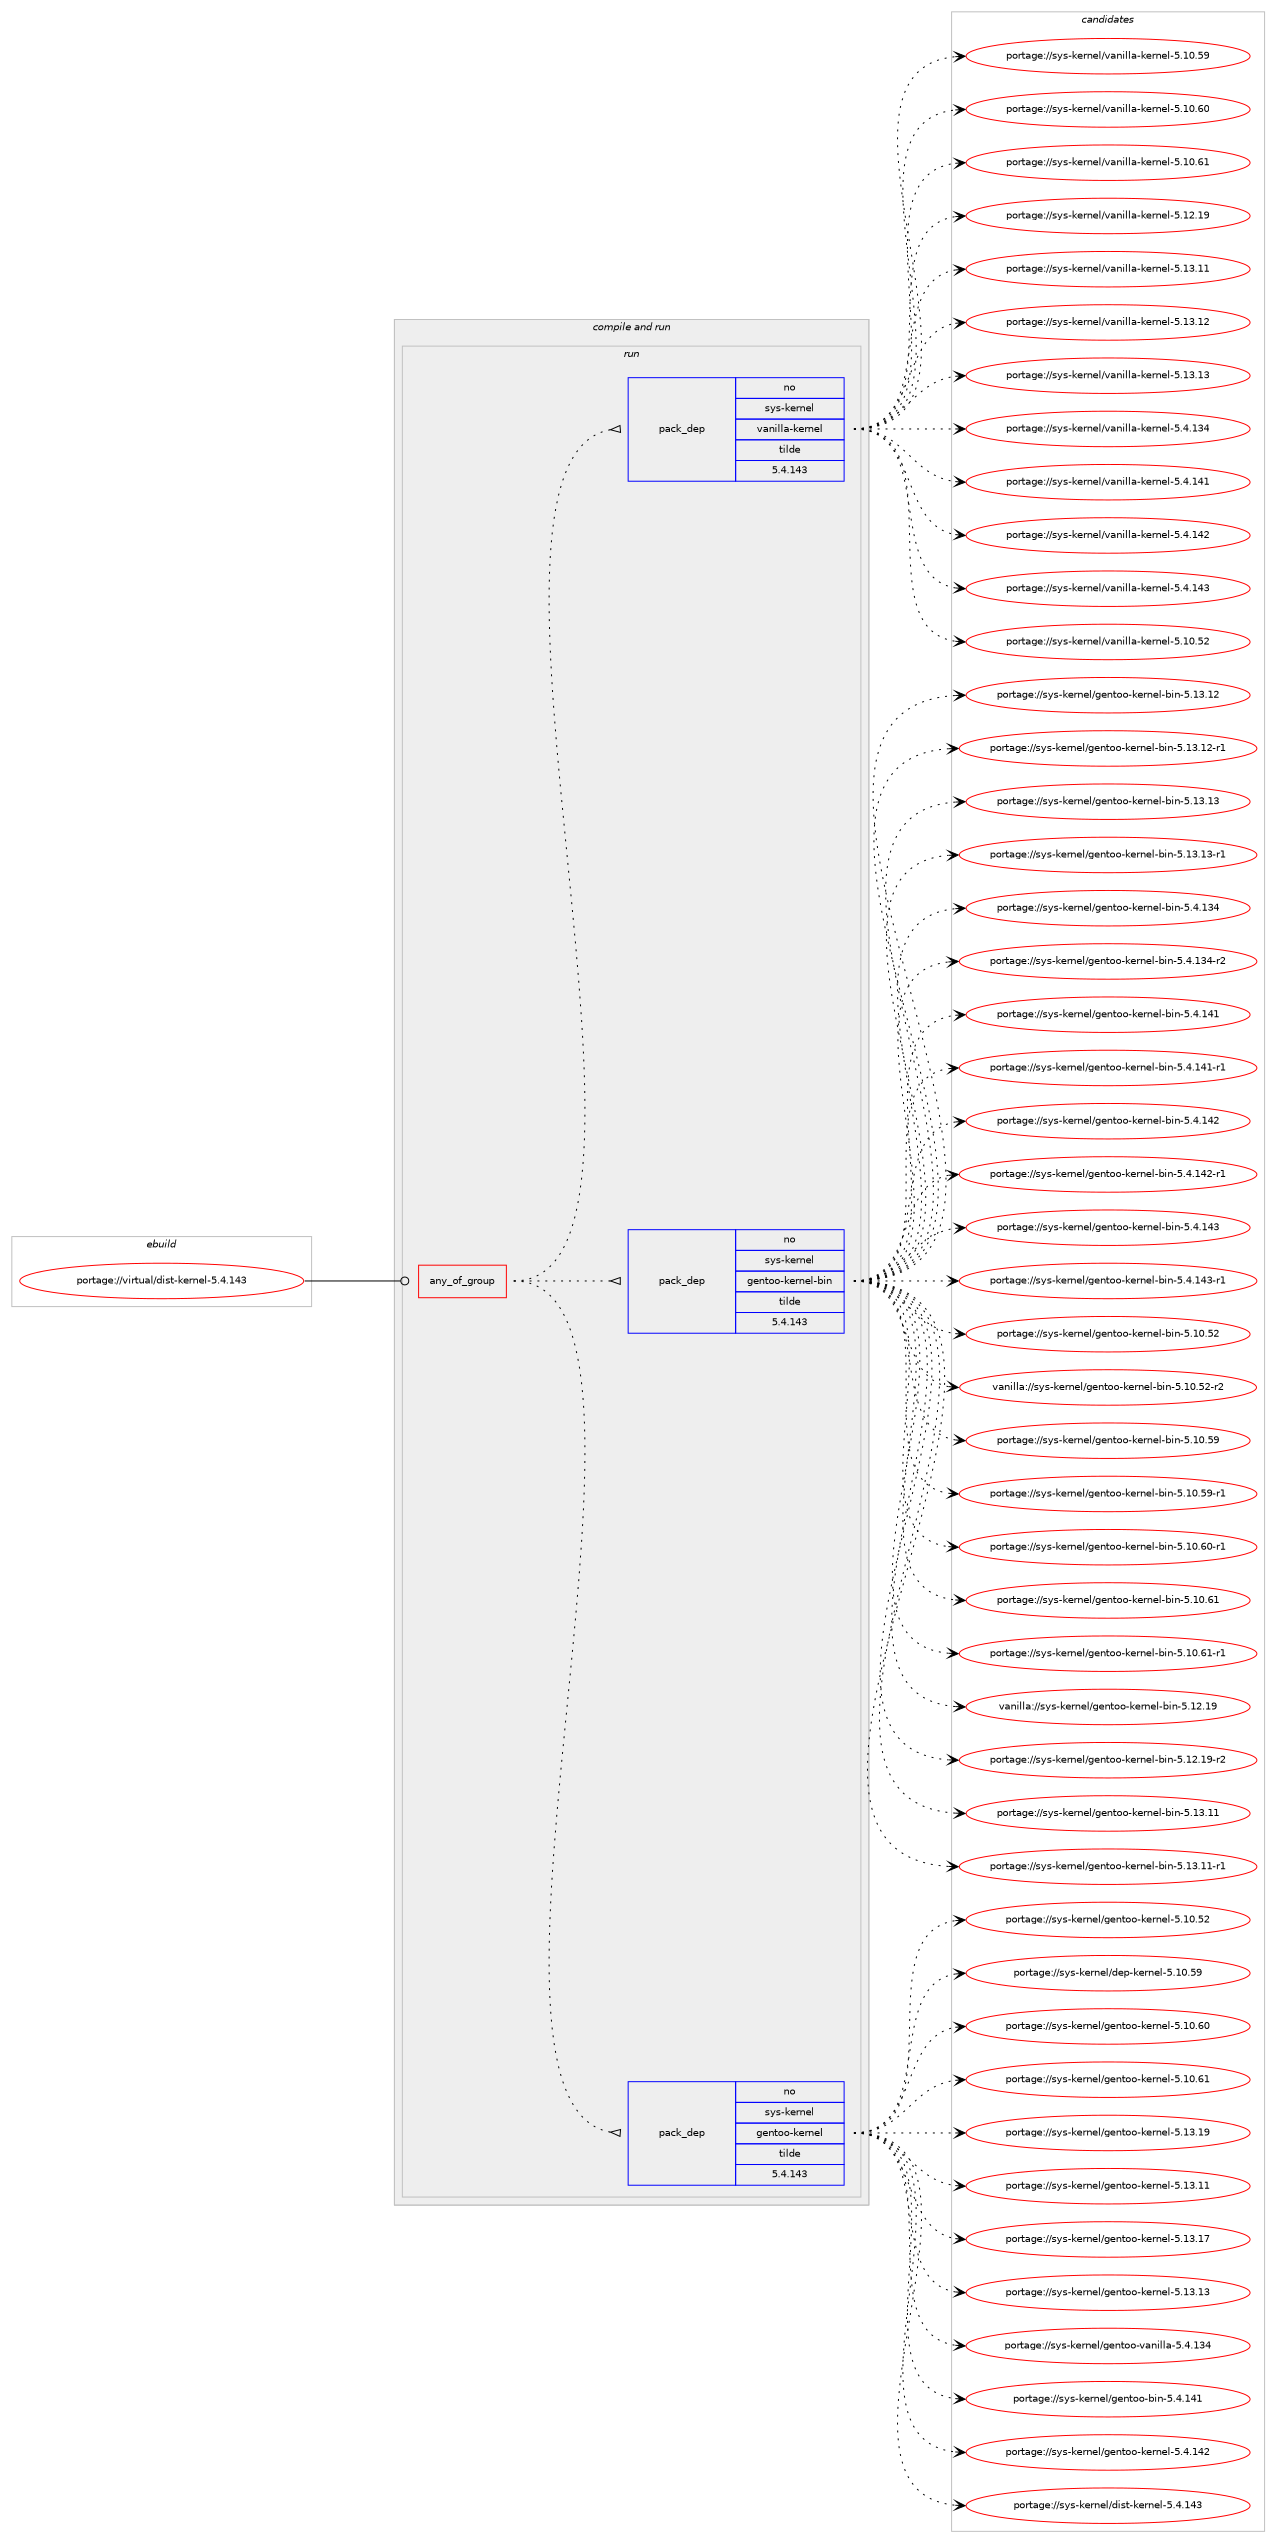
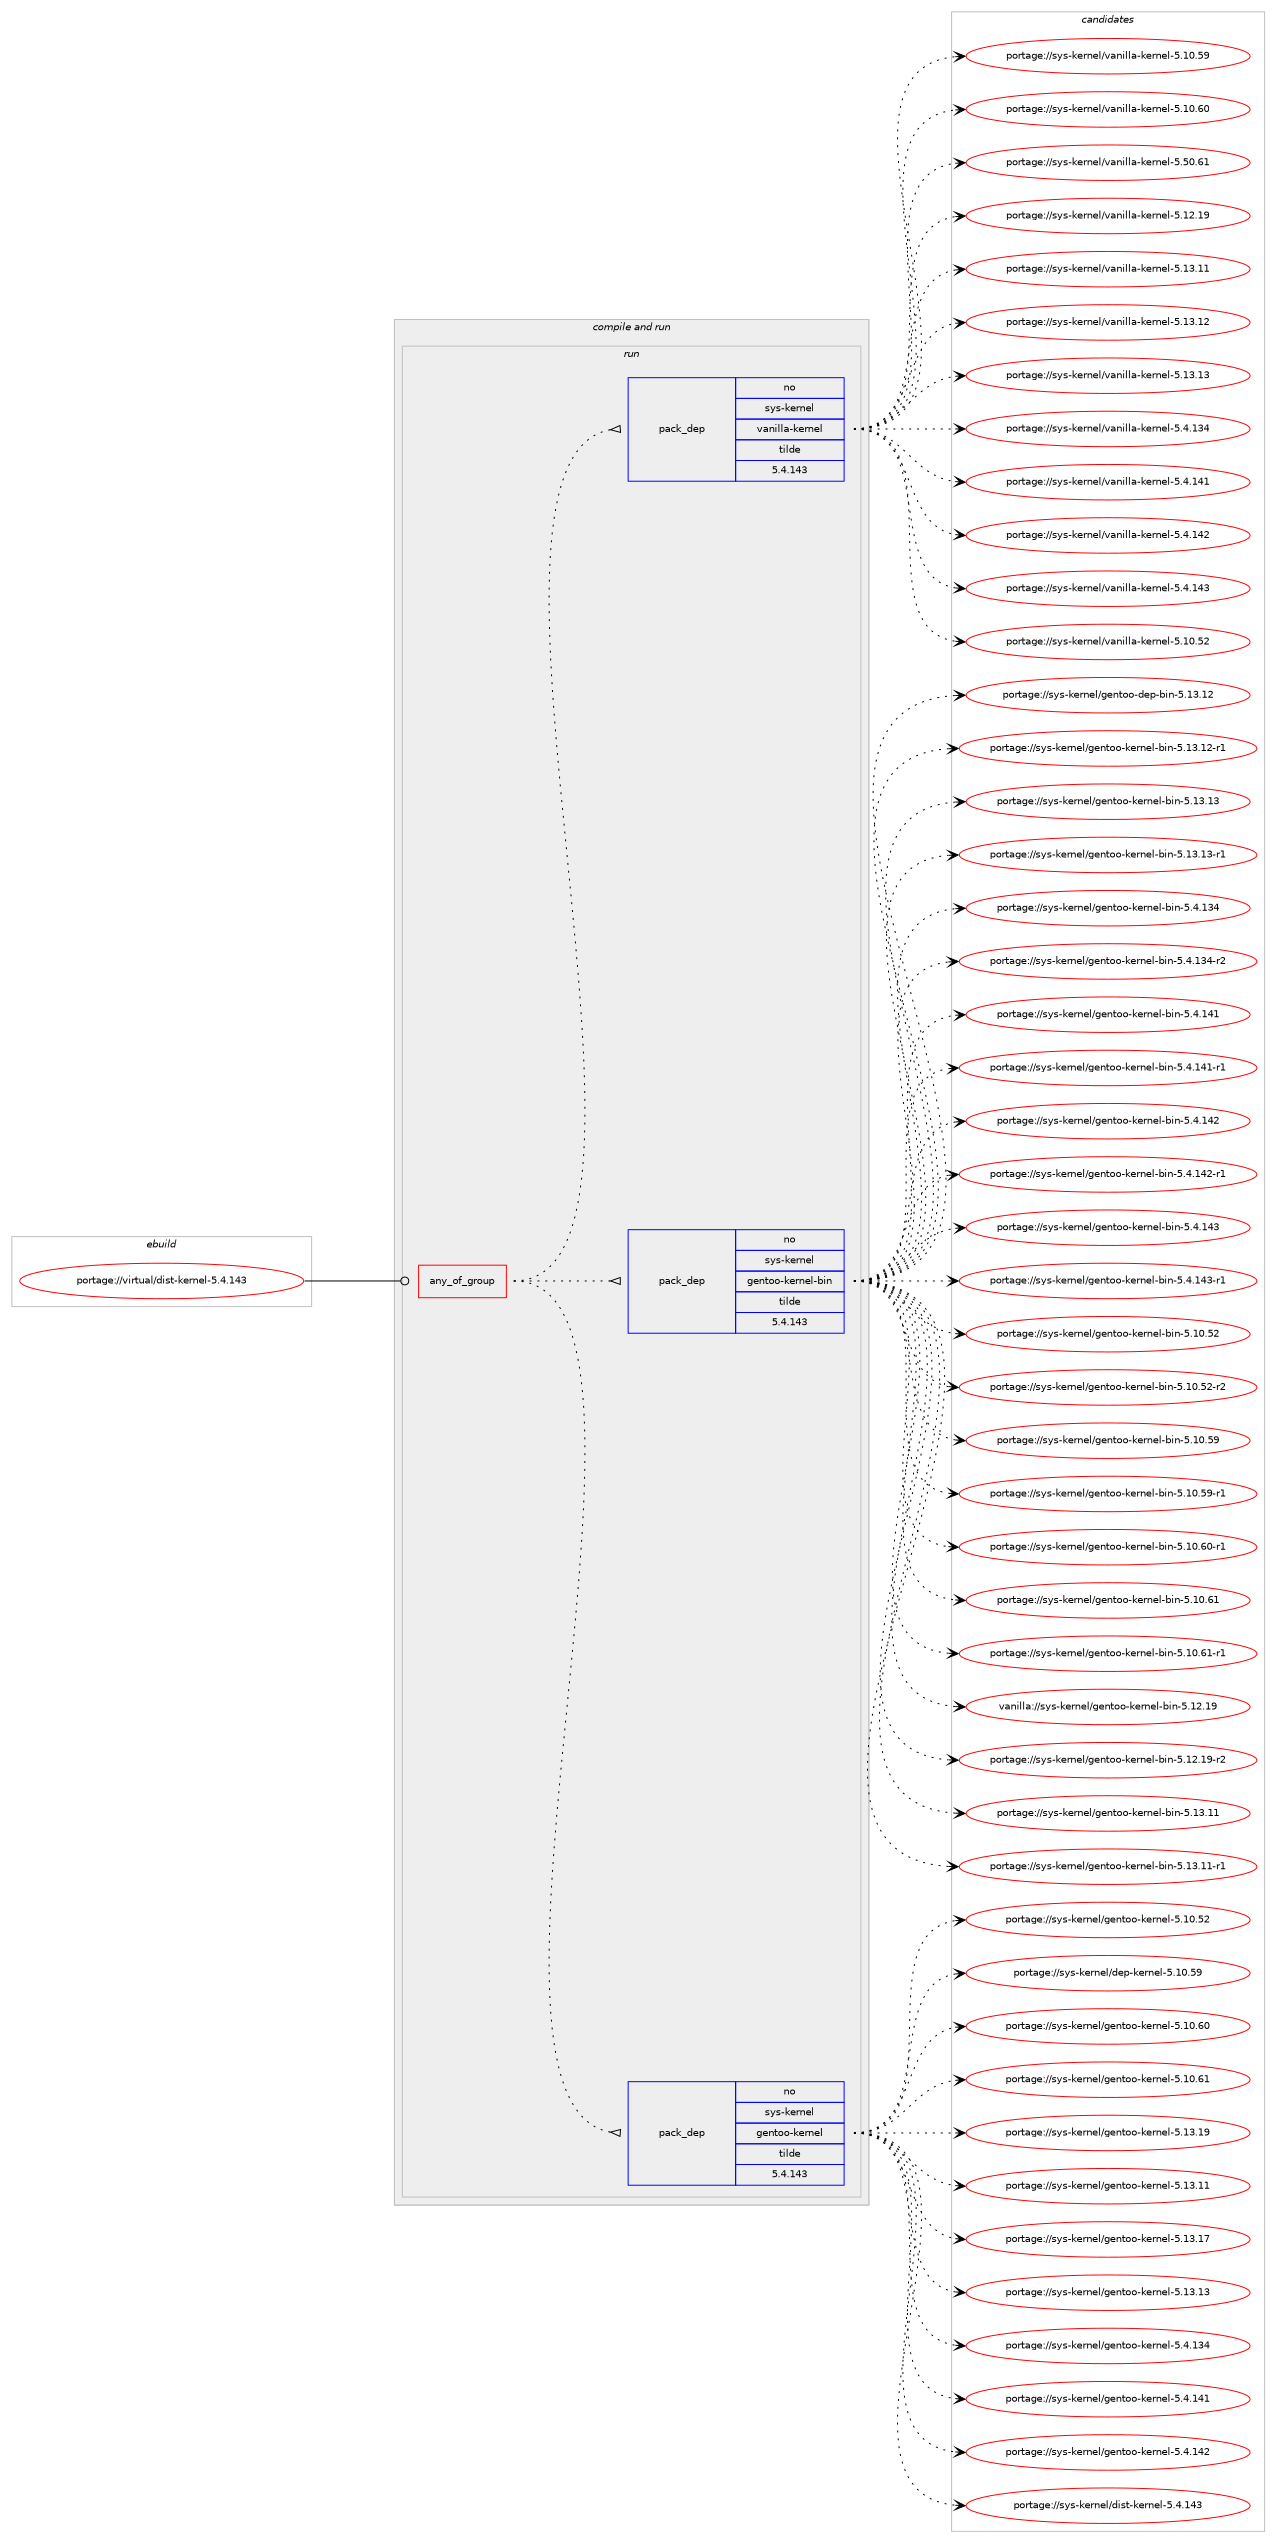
  digraph {
    compound=true
    concentrate=true
    fontname=Helvetica
    fontsize=10
    newrank=true
    rankdir=LR
    ranksep=1.5
    node [color=red fontname=Helvetica fontsize=10]
    edge [arrowhead=vee headport=w style=dotted tailport=e weight=100]
    n1 [label="portage://virtual/dist-kernel-5.4.143" width=4]
    n2 [color=blue label=<<TABLE BORDER="0" CELLBORDER="1" CELLSPACING="0" CELLPADDING="4" WIDTH="220"><TR><TD ROWSPAN="6" CELLPADDING="30">pack_dep</TD></TR><TR><TD WIDTH="110">no</TD></TR><TR><TD>sys-kernel</TD></TR><TR><TD>gentoo-kernel</TD></TR><TR><TD>tilde</TD></TR><TR><TD>5.4.143</TD></TR></TABLE>> shape=none]
    n3 [color=blue label=<<TABLE BORDER="0" CELLBORDER="1" CELLSPACING="0" CELLPADDING="4" WIDTH="220"><TR><TD ROWSPAN="6" CELLPADDING="30">pack_dep</TD></TR><TR><TD WIDTH="110">no</TD></TR><TR><TD>sys-kernel</TD></TR><TR><TD>gentoo-kernel-bin</TD></TR><TR><TD>tilde</TD></TR><TR><TD>5.4.143</TD></TR></TABLE>> shape=none]
    n4 [color=blue label=<<TABLE BORDER="0" CELLBORDER="1" CELLSPACING="0" CELLPADDING="4" WIDTH="220"><TR><TD ROWSPAN="6" CELLPADDING="30">pack_dep</TD></TR><TR><TD WIDTH="110">no</TD></TR><TR><TD>sys-kernel</TD></TR><TR><TD>vanilla-kernel</TD></TR><TR><TD>tilde</TD></TR><TR><TD>5.4.143</TD></TR></TABLE>> shape=none]
    n5 [label=<<TABLE BORDER="0" CELLBORDER="1" CELLSPACING="0" CELLPADDING="4"><TR><TD CELLPADDING="10">any_of_group</TD></TR></TABLE>> shape=none]
    n6 [label="portage://sys-kernel/gentoo-kernel-5.10.52" width=4]
    n7 [label="portage://sys-kernel/dep-kernel-5.10.59" width=4]
    n8 [label="portage://sys-kernel/gentoo-kernel-5.10.60" width=4]
    n9 [label="portage://sys-kernel/gentoo-kernel-5.10.61" width=4]
    n10 [label="portage://sys-kernel/gentoo-kernel-5.13.19" width=4]
    n11 [label="portage://sys-kernel/gentoo-kernel-5.13.11" width=4]
    n12 [label="portage://sys-kernel/gentoo-kernel-5.13.17" width=4]
    n13 [label="portage://sys-kernel/gentoo-kernel-5.13.13" width=4]
-   n14 [label="portage://sys-kernel/gentoo-vanilla-5.4.134" width=4]
-   n15 [label="portage://sys-kernel/gentoo-bin-5.4.141" width=4]
+   n14 [label="portage://sys-kernel/gentoo-kernel-5.4.134" width=4]
+   n15 [label="portage://sys-kernel/gentoo-kernel-5.4.141" width=4]
    n16 [label="portage://sys-kernel/gentoo-kernel-5.4.142" width=4]
    n17 [label="portage://sys-kernel/dist-kernel-5.4.143" width=4]
    n18 [label="portage://sys-kernel/gentoo-kernel-bin-5.10.52" width=4]
-   n19 [label="vanilla://sys-kernel/gentoo-kernel-bin-5.10.52-r2" width=4]
+   n19 [label="portage://sys-kernel/gentoo-kernel-bin-5.10.52-r2" width=4]
    n20 [label="portage://sys-kernel/gentoo-kernel-bin-5.10.59" width=4]
    n21 [label="portage://sys-kernel/gentoo-kernel-bin-5.10.59-r1" width=4]
    n22 [label="portage://sys-kernel/gentoo-kernel-bin-5.10.60-r1" width=4]
    n23 [label="portage://sys-kernel/gentoo-kernel-bin-5.10.61" width=4]
    n24 [label="portage://sys-kernel/gentoo-kernel-bin-5.10.61-r1" width=4]
    n25 [label="vanilla://sys-kernel/gentoo-kernel-bin-5.12.19" width=4]
    n26 [label="portage://sys-kernel/gentoo-kernel-bin-5.12.19-r2" width=4]
    n27 [label="portage://sys-kernel/gentoo-kernel-bin-5.13.11" width=4]
    n28 [label="portage://sys-kernel/gentoo-kernel-bin-5.13.11-r1" width=4]
-   n29 [label="portage://sys-kernel/gentoo-kernel-bin-5.13.12" width=4]
+   n29 [label="portage://sys-kernel/gentoo-dep-bin-5.13.12" width=4]
    n30 [label="portage://sys-kernel/gentoo-kernel-bin-5.13.12-r1" width=4]
    n31 [label="portage://sys-kernel/gentoo-kernel-bin-5.13.13" width=4]
    n32 [label="portage://sys-kernel/gentoo-kernel-bin-5.13.13-r1" width=4]
    n33 [label="portage://sys-kernel/gentoo-kernel-bin-5.4.134" width=4]
    n34 [label="portage://sys-kernel/gentoo-kernel-bin-5.4.134-r2" width=4]
    n35 [label="portage://sys-kernel/gentoo-kernel-bin-5.4.141" width=4]
    n36 [label="portage://sys-kernel/gentoo-kernel-bin-5.4.141-r1" width=4]
    n37 [label="portage://sys-kernel/gentoo-kernel-bin-5.4.142" width=4]
    n38 [label="portage://sys-kernel/gentoo-kernel-bin-5.4.142-r1" width=4]
    n39 [label="portage://sys-kernel/gentoo-kernel-bin-5.4.143" width=4]
    n40 [label="portage://sys-kernel/gentoo-kernel-bin-5.4.143-r1" width=4]
    n41 [label="portage://sys-kernel/vanilla-kernel-5.10.52" width=4]
    n42 [label="portage://sys-kernel/vanilla-kernel-5.10.59" width=4]
    n43 [label="portage://sys-kernel/vanilla-kernel-5.10.60" width=4]
-   n44 [label="portage://sys-kernel/vanilla-kernel-5.10.61" width=4]
+   n44 [label="portage://sys-kernel/vanilla-kernel-5.50.61" width=4]
    n45 [label="portage://sys-kernel/vanilla-kernel-5.12.19" width=4]
    n46 [label="portage://sys-kernel/vanilla-kernel-5.13.11" width=4]
    n47 [label="portage://sys-kernel/vanilla-kernel-5.13.12" width=4]
    n48 [label="portage://sys-kernel/vanilla-kernel-5.13.13" width=4]
    n49 [label="portage://sys-kernel/vanilla-kernel-5.4.134" width=4]
    n50 [label="portage://sys-kernel/vanilla-kernel-5.4.141" width=4]
    n51 [label="portage://sys-kernel/vanilla-kernel-5.4.142" width=4]
    n52 [label="portage://sys-kernel/vanilla-kernel-5.4.143" width=4]
    subgraph cluster_1 {
      color=gray
      label=<<i>ebuild</i>>
      rank=same
      n1
    }
    subgraph cluster_2 {
      color=gray
      label=<<i>dependencies</i>>
      subgraph cluster_3 {
        color=gray
        fillcolor="#eeeeee"
        label=<<i>compile</i>>
        style=filled
      }
      subgraph cluster_4 {
        color=gray
        fillcolor="#eeeeee"
        label=<<i>compile and run</i>>
        style=filled
      }
      subgraph cluster_5 {
        color=gray
        fillcolor="#eeeeee"
        label=<<i>run</i>>
        style=filled
        subgraph sub_6 {
          color=gray
          fillcolor="#eeeeee"
          label=<<i>run</i>>
          style=filled
          n5
          subgraph sub_7 {
            color=gray
            fillcolor="#eeeeee"
            label=<<i>run</i>>
            style=filled
            n2
          }
          subgraph sub_8 {
            color=gray
            fillcolor="#eeeeee"
            label=<<i>run</i>>
            style=filled
            n3
          }
          subgraph sub_9 {
            color=gray
            fillcolor="#eeeeee"
            label=<<i>run</i>>
            style=filled
            n4
          }
        }
      }
    }
    subgraph cluster_10 {
      color=gray
      label=<<i>candidates</i>>
      rank=same
      subgraph sub_11 {
        color=black
        label=<<i>candidates</i>>
        nodesep=1
        rank=same
        n6
        n7
        n8
        n9
        n10
        n11
        n12
        n13
        n14
        n15
        n16
        n17
      }
      subgraph sub_12 {
        color=black
        label=<<i>candidates</i>>
        nodesep=1
        rank=same
        n18
        n19
        n20
        n21
        n22
        n23
        n24
        n25
        n26
        n27
        n28
        n29
        n30
        n31
        n32
        n33
        n34
        n35
        n36
        n37
        n38
        n39
        n40
      }
      subgraph sub_13 {
        color=black
        label=<<i>candidates</i>>
        nodesep=1
        rank=same
        n41
        n42
        n43
        n44
        n45
        n46
        n47
        n48
        n49
        n50
        n51
        n52
      }
    }
    n1 -> n5 [arrowhead=odot style=solid weight=20]
    n2 -> n6
    n2 -> n7
    n2 -> n8
    n2 -> n9
    n2 -> n10
    n2 -> n11
    n2 -> n12
    n2 -> n13
    n2 -> n14
    n2 -> n15
    n2 -> n16
    n2 -> n17
    n3 -> n18
    n3 -> n19
    n3 -> n20
    n3 -> n21
    n3 -> n22
    n3 -> n23
    n3 -> n24
    n3 -> n25
    n3 -> n26
    n3 -> n27
    n3 -> n28
    n3 -> n29
    n3 -> n30
    n3 -> n31
    n3 -> n32
    n3 -> n33
    n3 -> n34
    n3 -> n35
    n3 -> n36
    n3 -> n37
    n3 -> n38
    n3 -> n39
    n3 -> n40
    n4 -> n41
    n4 -> n42
    n4 -> n43
    n4 -> n44
    n4 -> n45
    n4 -> n46
    n4 -> n47
    n4 -> n48
    n4 -> n49
    n4 -> n50
    n4 -> n51
    n4 -> n52
    n5 -> n2 [arrowhead=oinv weight=20]
    n5 -> n3 [arrowhead=oinv weight=20]
    n5 -> n4 [arrowhead=oinv weight=20]
  }
